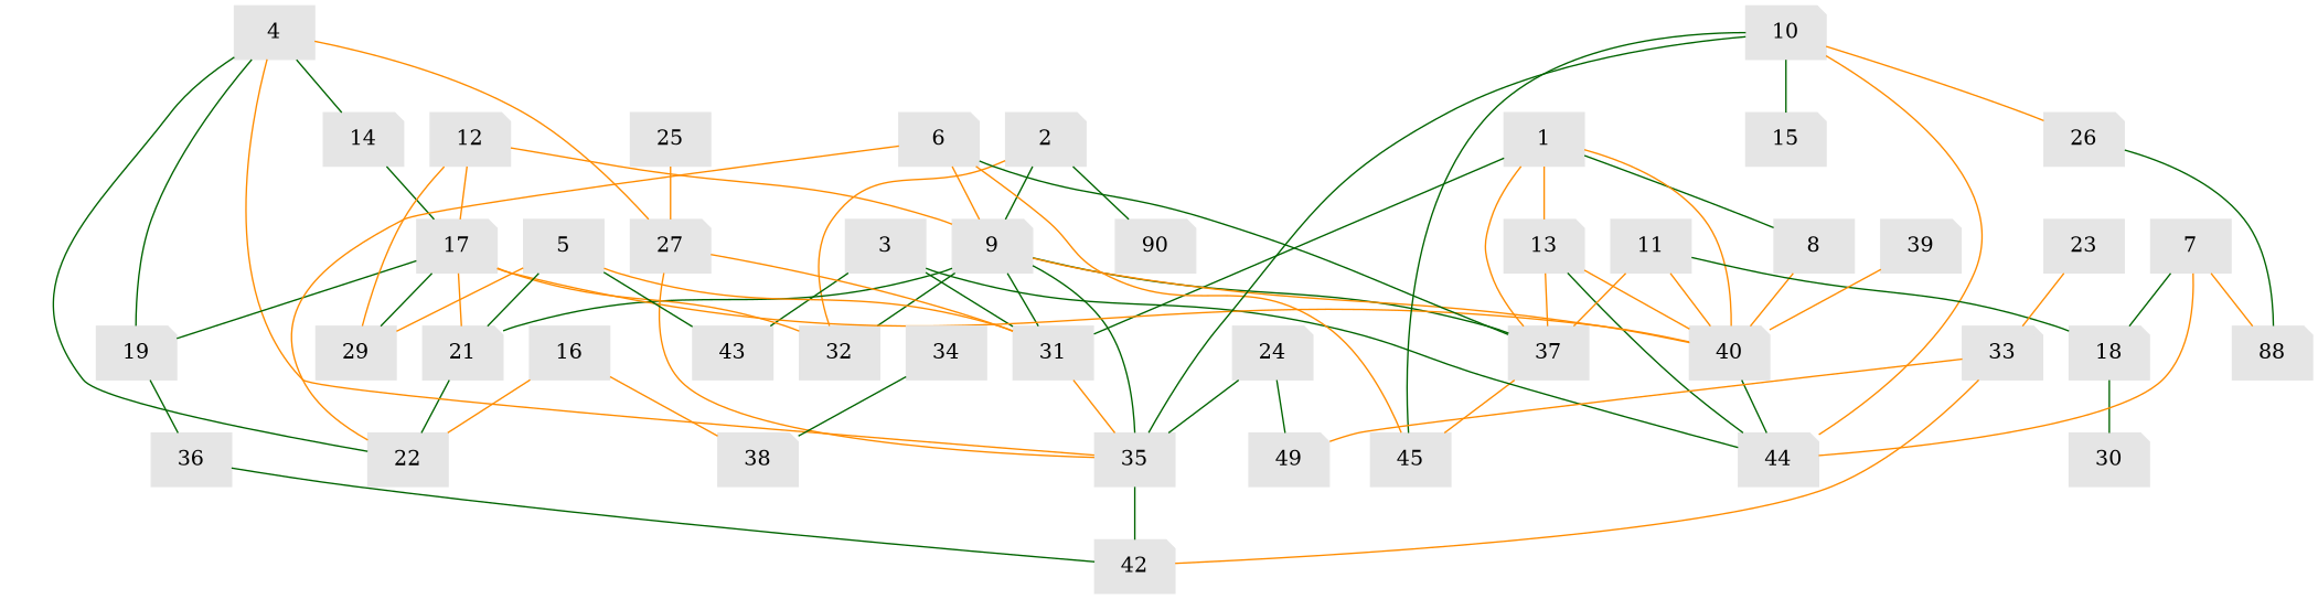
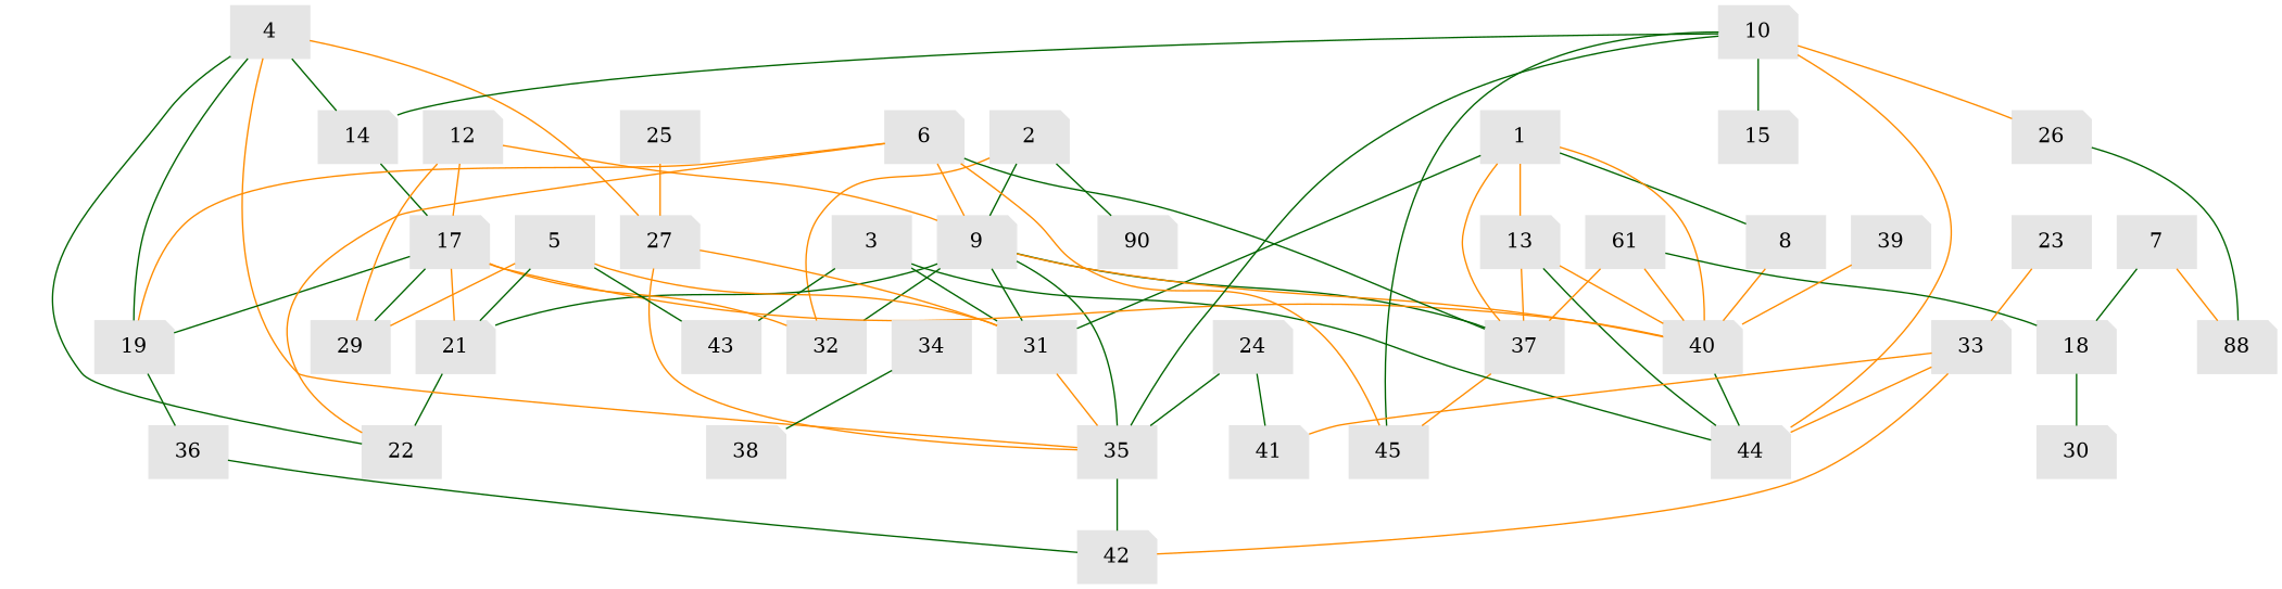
  graph {
    node [color=gray90 shape=note style=filled]
    edge [color=darkorange weight=1.0]
    1 [shape=box]
    8 [shape=box]
    13
    31 [shape=box]
    37 [shape=box]
    40
    44
    18
    30
    35 [shape=box]
    45 [shape=box]
    2
    9
    n14 [label=90]
    32 [shape=box]
    21
    3 [shape=box]
    43 [shape=box]
    4 [shape=box]
    14
    19
    22 [shape=box]
    27
    17
    36 [shape=box]
    42
    5 [shape=box]
    29 [shape=box]
    6
    7 [shape=box]
    n31 [label=88]
    10
    15
    26
-   11 [shape=box]
+   11 [shape=box label=61]
    12
-   16 [shape=box]
    38
    23 [shape=box]
    33
-   41 [label=49]
+   41
    24
    25 [shape=box]
    34 [shape=box]
    39
    1 -- 8 [color=darkgreen]
    1 -- 13
    1 -- 31 [color=darkgreen]
    1 -- 37
    1 -- 40
    8 -- 40
    13 -- 37
    13 -- 40
    13 -- 44 [color=darkgreen]
    31 -- 35
    37 -- 45
    40 -- 44 [color=darkgreen]
    18 -- 30 [color=darkgreen]
    35 -- 42 [color=darkgreen]
    2 -- 9 [color=darkgreen]
    2 -- n14 [color=darkgreen]
    2 -- 32
    9 -- 31 [color=darkgreen]
    9 -- 37 [color=darkgreen]
    9 -- 40
    9 -- 35 [color=darkgreen]
    9 -- 32 [color=darkgreen]
    9 -- 21 [color=darkgreen]
    21 -- 22 [color=darkgreen]
    3 -- 31 [color=darkgreen]
    3 -- 44 [color=darkgreen]
    3 -- 43 [color=darkgreen]
    4 -- 35
    4 -- 14 [color=darkgreen]
    4 -- 19 [color=darkgreen]
    4 -- 22 [color=darkgreen]
    4 -- 27
    14 -- 17 [color=darkgreen]
    19 -- 36 [color=darkgreen]
    27 -- 31
    27 -- 35
    17 -- 40
    17 -- 32
    17 -- 21
    17 -- 19 [color=darkgreen]
    17 -- 29 [color=darkgreen]
    36 -- 42 [color=darkgreen]
    5 -- 31
    5 -- 21 [color=darkgreen]
    5 -- 43 [color=darkgreen]
    5 -- 29
    6 -- 37 [color=darkgreen]
    6 -- 45
    6 -- 9
+   6 -- 19
    6 -- 22
    7 -- 18 [color=darkgreen]
    7 -- n31
    10 -- 44
    10 -- 35 [color=darkgreen]
    10 -- 45 [color=darkgreen]
+   10 -- 14 [color=darkgreen]
    10 -- 15 [color=darkgreen]
    10 -- 26 [weight=2.0]
    26 -- n31 [color=darkgreen]
    11 -- 37
    11 -- 40
    11 -- 18 [color=darkgreen]
    12 -- 9
    12 -- 17
    12 -- 29
-   16 -- 22
-   16 -- 38
    23 -- 33
-   7 -- 44
+   33 -- 44
    33 -- 42
    33 -- 41
    24 -- 35 [color=darkgreen weight=2.0]
    24 -- 41 [color=darkgreen]
    25 -- 27
    34 -- 38 [color=darkgreen]
    39 -- 40
  }
